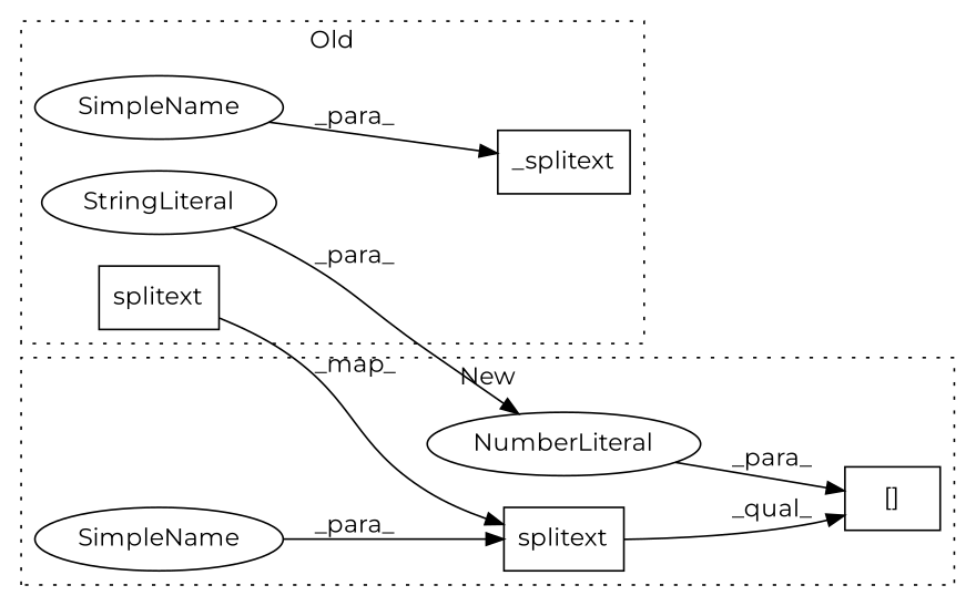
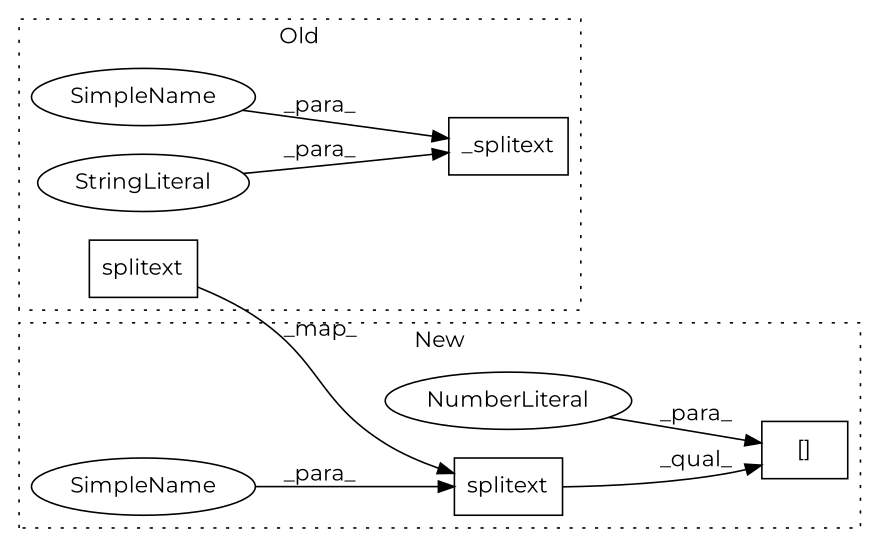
  digraph {
    fontname=Montserrat
    rankdir=LR
    node [a=32 fontname=Montserrat l="9,1" shape=box]
    edge [fontname=Montserrat]
    n1 [l="7,1" label=_splitext s="2892,2915"]
    n2 [label=splitext s="2727,2744"]
    n3 [a=45 l=7 label=StringLiteral s=2908 shape=ellipse]
    n4 [a=42 l=8 label=SimpleName s=2899 shape=ellipse]
    n5 [a=2 l="27,1" label="[]" s="2096,2124"]
    n6 [a=34 l=1 label=NumberLiteral s=2123 shape=ellipse]
    n7 [a=42 l=8 label=SimpleName s=1208 shape=ellipse]
    n8 [label=splitext s="2104,2121"]
    subgraph cluster_1 {
      label=Old
      style=dotted
      n1
      n2
      n3
      n4
    }
    subgraph cluster_2 {
      label=New
      style=dotted
      n5
      n6
      n7
      n8
    }
    n2 -> n8 [label=_map_]
-   n3 -> n6 [label=_para_]
+   n3 -> n1 [label=_para_]
    n4 -> n1 [label=_para_]
    n6 -> n5 [label=_para_]
    n7 -> n8 [label=_para_]
    n8 -> n5 [label=_qual_]
  }
